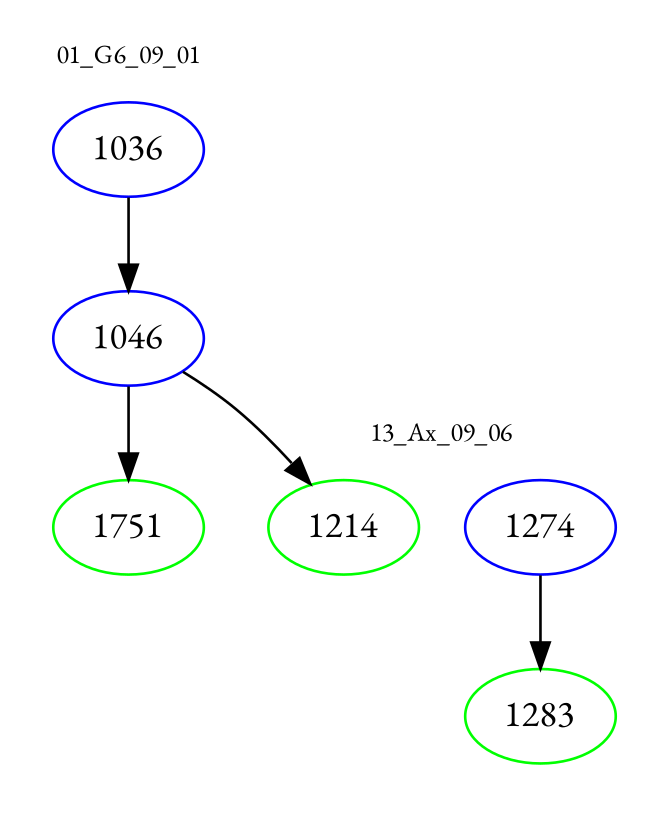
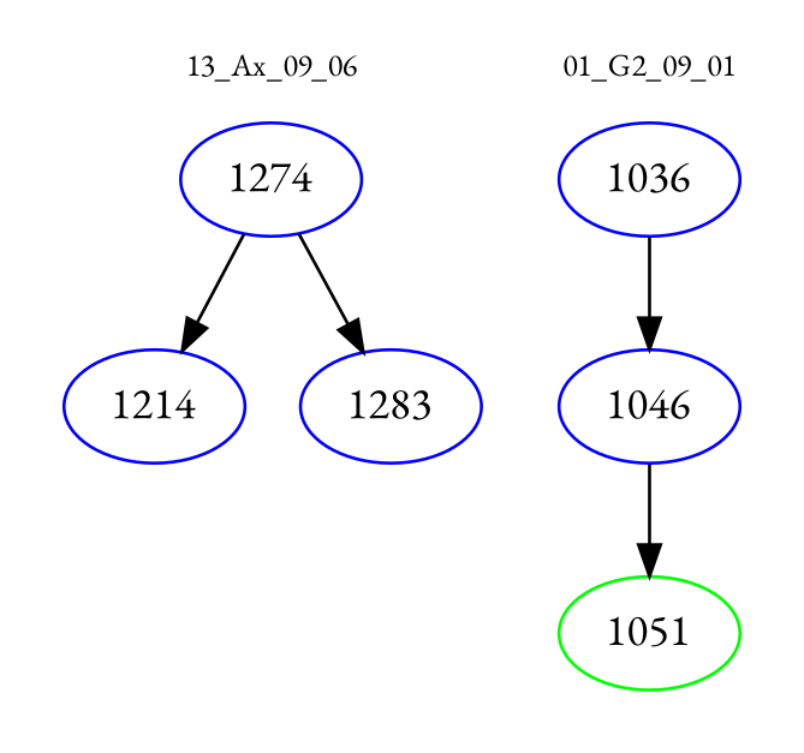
  digraph {
    fontname="EB Garamond"
    node [color=blue fontname="EB Garamond"]
    edge [color=black fontname="EB Garamond"]
    n1 [label=1274]
-   n2 [color=green label=1214]
-   n3 [color=green label=1283]
+   n2 [label=1214]
+   n3 [label=1283]
    n4 [label=1046]
    n5 [label=1036]
-   n6 [color=green label=1751]
+   n6 [color=green label=1051]
    subgraph cluster_1 {
      color=white
      fontsize=10
      label="13_Ax_09_06"
      n1
      n2
      n3
    }
    subgraph cluster_2 {
      color=white
      fontsize=10
-     label="01_G6_09_01"
+     label="01_G2_09_01"
      n4
      n5
      n6
    }
-   n4 -> n2
+   n1 -> n2
    n1 -> n3
    n4 -> n6
    n5 -> n4
  }
